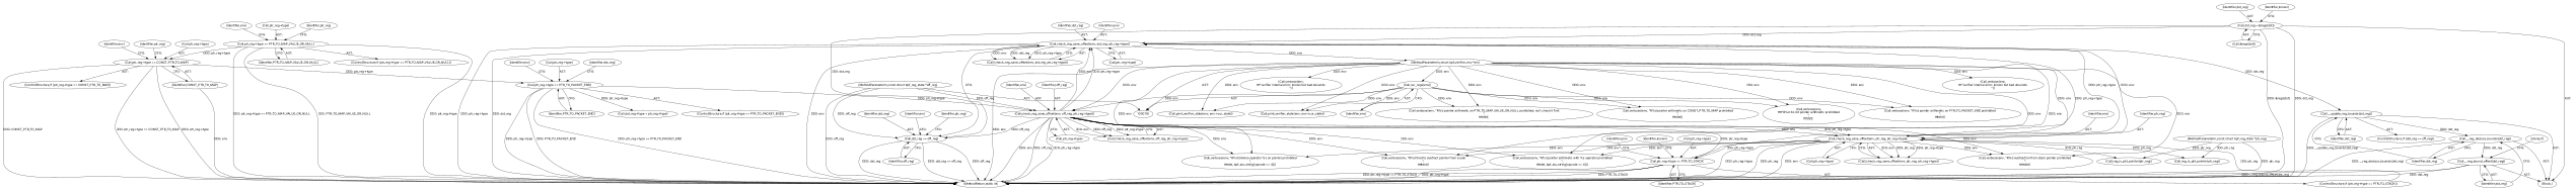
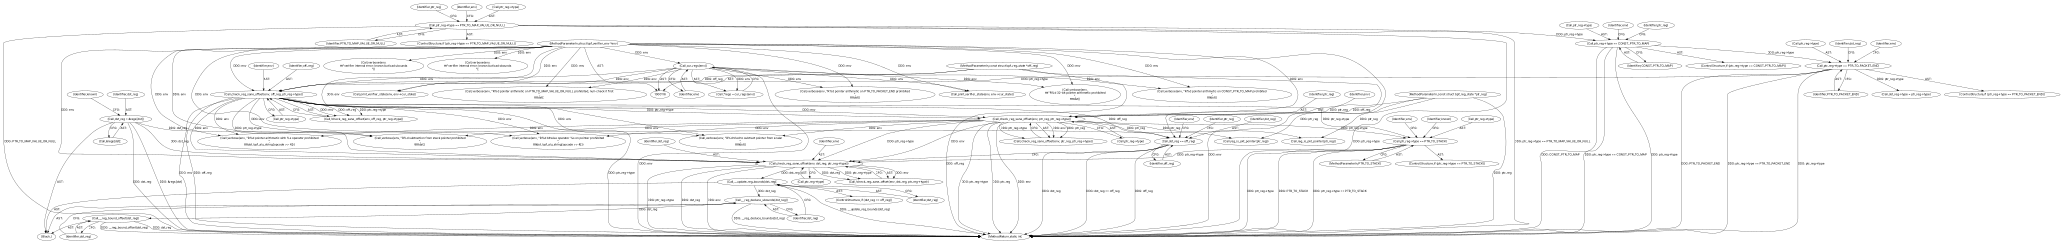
  digraph {
    fontname=Inter
    node [fontname=Inter]
    edge [fontname=Inter]
    n1 [label="(Call,__update_reg_bounds(dst_reg))"]
-   n2 [label="(Call,__reg_deduce_bounds(dst_reg))"]
+   n2 [label="(Call,__reg_deduce_ubounds(dst_reg))"]
    n3 [label="(Block,)"]
    n4 [label="(MethodReturn,static int)"]
    n5 [label="(Identifier,dst_reg)"]
    n6 [label="(ControlStructure,if (dst_reg == off_reg))"]
    n7 [label="(Call,__reg_bound_offset(dst_reg))"]
    n8 [label="(Identifier,dst_reg)"]
    n9 [label="(Call,check_reg_sane_offset(env, dst_reg, ptr_reg->type))"]
    n10 [label="(Call,!check_reg_sane_offset(env, dst_reg, ptr_reg->type))"]
    n11 [label="(Call,ptr_reg->type)"]
    n12 [label="(Call,check_reg_sane_offset(env, ptr_reg, ptr_reg->type))"]
    n13 [label="(Call,ptr_reg->type == PTR_TO_STACK)"]
    n14 [label="(Call,!check_reg_sane_offset(env, ptr_reg, ptr_reg->type))"]
    n15 [label="(Call,verbose(env, \"R%d pointer arithmetic with %s operator prohibited\n\",\n\t\t\t\tdst, bpf_alu_string[opcode >> 4]))"]
    n16 [label="(Call,reg_is_pkt_pointer(ptr_reg))"]
    n17 [label="(Call,verbose(env, \"R%d subtraction from stack pointer prohibited\n\",\n\t\t\t\t\tdst))"]
    n18 [label="(Call,reg_is_pkt_pointer(ptr_reg))"]
    n19 [label="(Call,verbose(env, \"R%d bitwise operator %s on pointer prohibited\n\",\n\t\t\t\tdst, bpf_alu_string[opcode >> 4]))"]
    n20 [label="(Call,verbose(env, \"R%d tried to subtract pointer from scalar\n\",\n\t\t\t\t\tdst))"]
    n21 [label="(Call,ptr_reg->type)"]
-   n22 [label="(Identifier,PTR_TO_STACK)"]
+   n22 [label="(MethodParameterIn,PTR_TO_STACK)"]
    n23 [label="(ControlStructure,if (ptr_reg->type == PTR_TO_STACK))"]
    n24 [label="(Call,check_reg_sane_offset(env, off_reg, ptr_reg->type))"]
    n25 [label="(Call,dst_reg == off_reg)"]
    n26 [label="(Call,ptr_reg->type)"]
    n27 [label="(Call,!check_reg_sane_offset(env, off_reg, ptr_reg->type))"]
    n28 [label="(Identifier,off_reg)"]
    n29 [label="(Call,cur_regs(env))"]
    n30 [label="(Identifier,env)"]
    n31 [label="(Call,verbose(env,\n\t\t\t\t\"R%d 32-bit pointer arithmetic prohibited\n\",\n\t\t\t\tdst))"]
    n32 [label="(Call,verbose(env, \"R%d pointer arithmetic on CONST_PTR_TO_MAP prohibited\n\",\n\t\t\t\tdst))"]
    n33 [label="(Call,print_verifier_state(env, env->cur_state))"]
    n34 [label="(Call,print_verifier_state(env, env->cur_state))"]
    n35 [label="(Call,verbose(env, \"R%d pointer arithmetic on PTR_TO_MAP_VALUE_OR_NULL prohibited, null-check it first\n\",\n\t\t\t\tdst))"]
    n36 [label="(Call,verbose(env, \"R%d pointer arithmetic on PTR_TO_PACKET_END prohibited\n\",\n\t\t\t\tdst))"]
+   n37 [label="(Call,*regs = cur_regs(env))"]
    1000116
    n39 [label="(MethodParameterIn,struct bpf_verifier_env *env)"]
    n40 [label="(Call,verbose(env,\n\t\t\t\"verifier internal error: known but bad ubounds\n\"))"]
    n41 [label="(Call,verbose(env,\n\t\t\t\"verifier internal error: known but bad sbounds\n\"))"]
    n42 [label="(MethodParameterIn,const struct bpf_reg_state *off_reg)"]
    n43 [label="(Call,ptr_reg->type == PTR_TO_PACKET_END)"]
    n44 [label="(Identifier,PTR_TO_PACKET_END)"]
    n45 [label="(Call,dst_reg->type = ptr_reg->type)"]
    n46 [label="(ControlStructure,if (ptr_reg->type == PTR_TO_PACKET_END))"]
    n47 [label="(Call,ptr_reg->type == CONST_PTR_TO_MAP)"]
    n48 [label="(Identifier,CONST_PTR_TO_MAP)"]
    n49 [label="(ControlStructure,if (ptr_reg->type == CONST_PTR_TO_MAP))"]
    n50 [label="(Call,ptr_reg->type == PTR_TO_MAP_VALUE_OR_NULL)"]
    n51 [label="(Identifier,PTR_TO_MAP_VALUE_OR_NULL)"]
    n52 [label="(ControlStructure,if (ptr_reg->type == PTR_TO_MAP_VALUE_OR_NULL))"]
    n53 [label="(MethodParameterIn,const struct bpf_reg_state *ptr_reg)"]
    n54 [label="(Call,dst_reg = &regs[dst])"]
    n55 [label="(Call,&regs[dst])"]
    n56 [label="(Identifier,dst_reg)"]
    n57 [label="(Identifier,env)"]
    n58 [label="(Identifier,env)"]
    n59 [label="(Identifier,env)"]
    n60 [label="(Identifier,dst_reg)"]
-   n61 [label="(Literal,0)"]
    n62 [label="(Identifier,dst_reg)"]
    n63 [label="(Identifier,env)"]
    n64 [label="(Identifier,env)"]
    n65 [label="(Call,ptr_reg->type)"]
    n66 [label="(Identifier,ptr_reg)"]
    n67 [label="(Identifier,ptr_reg)"]
    n68 [label="(Identifier,env)"]
    n69 [label="(Identifier,known)"]
    n70 [label="(Call,ptr_reg->type)"]
    n71 [label="(Identifier,env)"]
    n72 [label="(Identifier,ptr_reg)"]
    n73 [label="(Identifier,off_reg)"]
    n74 [label="(Call,ptr_reg->type)"]
    n75 [label="(Identifier,dst_reg)"]
    n76 [label="(Identifier,ptr_reg)"]
    n77 [label="(Identifier,dst_reg)"]
    n78 [label="(Identifier,known)"]
    n79 [label="(Identifier,env)"]
    n80 [label="(Call,ptr_reg->type)"]
    n1 -> n2 [label="DDG: dst_reg"]
    n1 -> n3 [label="AST: "]
    n1 -> n4 [label="DDG: __update_reg_bounds(dst_reg)"]
    n1 -> n5 [label="CFG: "]
    n1 -> n6 [label="AST: "]
    n2 -> n3 [label="AST: "]
    n2 -> n4 [label="DDG: __reg_deduce_bounds(dst_reg)"]
    n2 -> n7 [label="DDG: dst_reg"]
    n2 -> n8 [label="CFG: "]
    n5 -> n1 [label="AST: "]
    n7 -> n3 [label="AST: "]
    n7 -> n4 [label="DDG: __reg_bound_offset(dst_reg)"]
    n7 -> n4 [label="DDG: dst_reg"]
    n7 -> n56 [label="CFG: "]
    n8 -> n1 [label="CFG: "]
    n8 -> n2 [label="AST: "]
    n9 -> n1 [label="DDG: dst_reg"]
    n9 -> n4 [label="DDG: env"]
    n9 -> n4 [label="DDG: ptr_reg->type"]
    n9 -> n4 [label="DDG: dst_reg"]
    n9 -> n10 [label="AST: "]
    n9 -> n10 [label="DDG: env"]
    n9 -> n10 [label="DDG: dst_reg"]
    n9 -> n10 [label="DDG: ptr_reg->type"]
    n9 -> n11 [label="CFG: "]
    n10 -> n9 [label="CFG: "]
    n11 -> n9 [label="AST: "]
    n12 -> n4 [label="DDG: ptr_reg->type"]
    n12 -> n4 [label="DDG: ptr_reg"]
    n12 -> n4 [label="DDG: env"]
    n12 -> n9 [label="DDG: env"]
    n12 -> n9 [label="DDG: ptr_reg->type"]
    n12 -> n13 [label="DDG: ptr_reg->type"]
    n12 -> n14 [label="AST: "]
    n12 -> n14 [label="DDG: env"]
    n12 -> n14 [label="DDG: ptr_reg"]
    n12 -> n14 [label="DDG: ptr_reg->type"]
    n12 -> n15 [label="DDG: env"]
    n12 -> n16 [label="DDG: ptr_reg"]
    n12 -> n17 [label="DDG: env"]
    n12 -> n18 [label="DDG: ptr_reg"]
    n12 -> n19 [label="DDG: env"]
    n12 -> n20 [label="DDG: env"]
    n12 -> n21 [label="CFG: "]
    n13 -> n4 [label="DDG: PTR_TO_STACK"]
    n13 -> n4 [label="DDG: ptr_reg->type == PTR_TO_STACK"]
    n13 -> n4 [label="DDG: ptr_reg->type"]
    n13 -> n9 [label="DDG: ptr_reg->type"]
    n13 -> n22 [label="CFG: "]
    n13 -> n23 [label="AST: "]
    n14 -> n12 [label="CFG: "]
    n21 -> n12 [label="AST: "]
    n22 -> n13 [label="AST: "]
    n24 -> n4 [label="DDG: off_reg"]
    n24 -> n4 [label="DDG: ptr_reg->type"]
    n24 -> n4 [label="DDG: env"]
    n24 -> n9 [label="DDG: env"]
    n24 -> n9 [label="DDG: ptr_reg->type"]
    n24 -> n12 [label="DDG: env"]
    n24 -> n12 [label="DDG: ptr_reg->type"]
    n24 -> n13 [label="DDG: ptr_reg->type"]
    n24 -> n15 [label="DDG: env"]
    n24 -> n17 [label="DDG: env"]
    n24 -> n19 [label="DDG: env"]
    n24 -> n20 [label="DDG: env"]
    n24 -> n25 [label="DDG: off_reg"]
    n24 -> n26 [label="CFG: "]
    n24 -> n27 [label="AST: "]
    n24 -> n27 [label="DDG: env"]
    n24 -> n27 [label="DDG: off_reg"]
    n24 -> n27 [label="DDG: ptr_reg->type"]
    n25 -> n4 [label="DDG: off_reg"]
    n25 -> n4 [label="DDG: dst_reg"]
    n25 -> n4 [label="DDG: dst_reg == off_reg"]
    n25 -> n9 [label="CFG: "]
    n25 -> n28 [label="CFG: "]
    n26 -> n24 [label="AST: "]
    n27 -> n24 [label="CFG: "]
    n28 -> n25 [label="AST: "]
-   n48 -> n4 [label="DDG: env"]
+   n29 -> n4 [label="DDG: env"]
    n29 -> n24 [label="DDG: env"]
    n29 -> n30 [label="CFG: "]
    n29 -> n31 [label="DDG: env"]
    n29 -> n32 [label="DDG: env"]
    n29 -> n33 [label="DDG: env"]
    n29 -> n34 [label="DDG: env"]
    n29 -> n35 [label="DDG: env"]
    n29 -> n36 [label="DDG: env"]
+   n29 -> n37 [label="AST: "]
+   n29 -> n37 [label="DDG: env"]
    n29 -> 1000116 [label="AST: "]
    n30 -> n29 [label="AST: "]
+   n37 -> n29 [label="CFG: "]
    n39 -> n4 [label="DDG: env"]
-   n9 -> n39 [label="DDG: env"]
+   n39 -> n9 [label="DDG: env"]
    n39 -> n12 [label="DDG: env"]
    n39 -> n15 [label="DDG: env"]
    n39 -> n17 [label="DDG: env"]
    n39 -> n19 [label="DDG: env"]
    n39 -> n20 [label="DDG: env"]
    n39 -> n24 [label="DDG: env"]
    n39 -> n29 [label="DDG: env"]
    n39 -> n31 [label="DDG: env"]
    n39 -> n32 [label="DDG: env"]
    n39 -> n33 [label="DDG: env"]
    n39 -> n34 [label="DDG: env"]
    n39 -> n35 [label="DDG: env"]
    n39 -> n36 [label="DDG: env"]
    n39 -> 1000116 [label="AST: "]
    n39 -> n40 [label="DDG: env"]
    n39 -> n41 [label="DDG: env"]
    n42 -> n4 [label="DDG: off_reg"]
    n42 -> n24 [label="DDG: off_reg"]
    n42 -> n25 [label="DDG: off_reg"]
    n42 -> 1000116 [label="AST: "]
    n43 -> n4 [label="DDG: PTR_TO_PACKET_END"]
    n43 -> n4 [label="DDG: ptr_reg->type == PTR_TO_PACKET_END"]
    n43 -> n4 [label="DDG: ptr_reg->type"]
    n43 -> n24 [label="DDG: ptr_reg->type"]
    n43 -> n44 [label="CFG: "]
    n43 -> n45 [label="DDG: ptr_reg->type"]
    n43 -> n46 [label="AST: "]
    n44 -> n43 [label="AST: "]
    n47 -> n4 [label="DDG: CONST_PTR_TO_MAP"]
    n47 -> n4 [label="DDG: ptr_reg->type == CONST_PTR_TO_MAP"]
    n47 -> n4 [label="DDG: ptr_reg->type"]
    n47 -> n43 [label="DDG: ptr_reg->type"]
    n47 -> n48 [label="CFG: "]
    n47 -> n49 [label="AST: "]
    n48 -> n47 [label="AST: "]
    n50 -> n4 [label="DDG: PTR_TO_MAP_VALUE_OR_NULL"]
    n50 -> n4 [label="DDG: ptr_reg->type"]
    n50 -> n4 [label="DDG: ptr_reg->type == PTR_TO_MAP_VALUE_OR_NULL"]
    n50 -> n47 [label="DDG: ptr_reg->type"]
    n50 -> n51 [label="CFG: "]
    n50 -> n52 [label="AST: "]
    n51 -> n50 [label="AST: "]
    n53 -> n4 [label="DDG: ptr_reg"]
-   n23 -> n12 [label="DDG: ptr_reg"]
+   n53 -> n12 [label="DDG: ptr_reg"]
    n53 -> n16 [label="DDG: ptr_reg"]
    n53 -> n18 [label="DDG: ptr_reg"]
    n54 -> n3 [label="AST: "]
    n54 -> n4 [label="DDG: dst_reg"]
    n54 -> n4 [label="DDG: &regs[dst]"]
    n54 -> n9 [label="DDG: dst_reg"]
    n54 -> n25 [label="DDG: dst_reg"]
    n54 -> n55 [label="CFG: "]
    n55 -> n54 [label="AST: "]
    n56 -> n2 [label="CFG: "]
    n56 -> n7 [label="AST: "]
    n57 -> n43 [label="CFG: "]
    n58 -> n47 [label="CFG: "]
    n59 -> n25 [label="CFG: "]
    n60 -> n54 [label="AST: "]
-   n61 -> n7 [label="CFG: "]
    n62 -> n9 [label="AST: "]
    n63 -> n13 [label="CFG: "]
    n64 -> n12 [label="AST: "]
    n65 -> n43 [label="AST: "]
    n66 -> n50 [label="CFG: "]
    n67 -> n25 [label="CFG: "]
    n68 -> n50 [label="CFG: "]
    n69 -> n13 [label="CFG: "]
    n70 -> n50 [label="AST: "]
    n71 -> n24 [label="AST: "]
    n72 -> n12 [label="AST: "]
    n73 -> n24 [label="AST: "]
    n74 -> n13 [label="AST: "]
    n75 -> n43 [label="CFG: "]
    n76 -> n47 [label="CFG: "]
    n77 -> n25 [label="AST: "]
    n78 -> n54 [label="CFG: "]
    n79 -> n9 [label="AST: "]
    n80 -> n47 [label="AST: "]
  }
